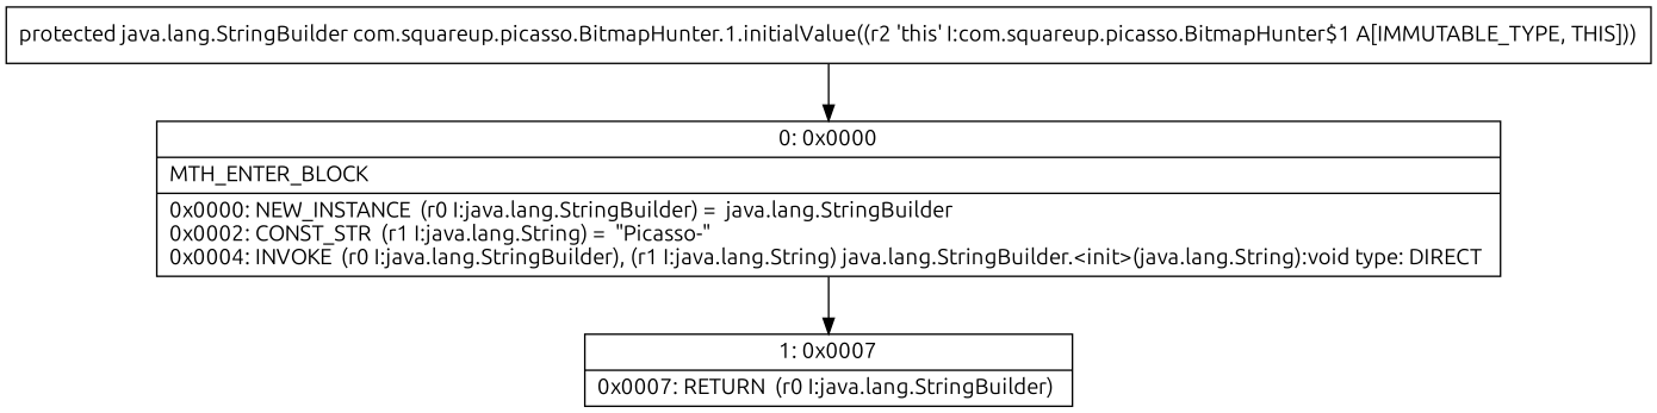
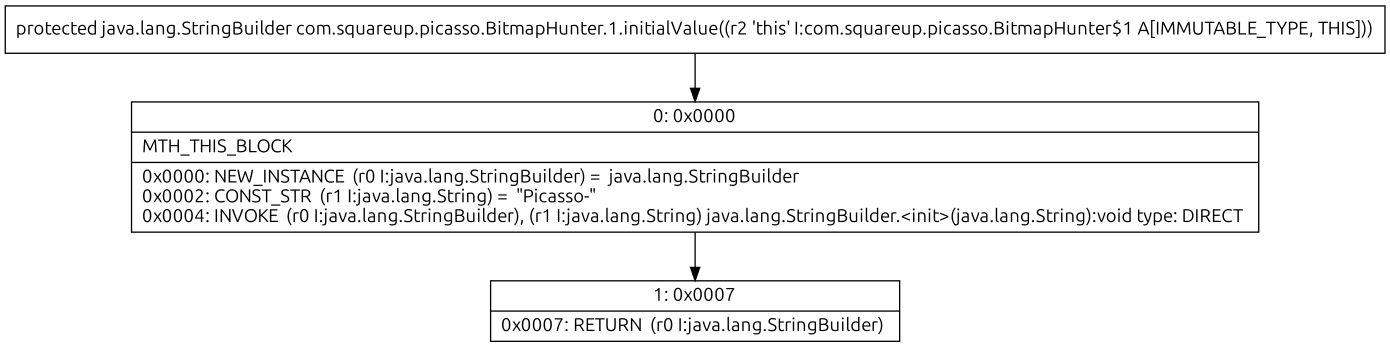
  digraph {
    fontname=Ubuntu
    node [shape=record fontname=Ubuntu]
    edge [fontname=Ubuntu]
-   n1 [label="{0\:\ 0x0000|MTH_ENTER_BLOCK\l|0x0000: NEW_INSTANCE  (r0 I:java.lang.StringBuilder) =  java.lang.StringBuilder \l0x0002: CONST_STR  (r1 I:java.lang.String) =  \"Picasso\-\" \l0x0004: INVOKE  (r0 I:java.lang.StringBuilder), (r1 I:java.lang.String) java.lang.StringBuilder.\<init\>(java.lang.String):void type: DIRECT \l}"]
+   n1 [label="{0\:\ 0x0000|MTH_THIS_BLOCK\l|0x0000: NEW_INSTANCE  (r0 I:java.lang.StringBuilder) =  java.lang.StringBuilder \l0x0002: CONST_STR  (r1 I:java.lang.String) =  \"Picasso\-\" \l0x0004: INVOKE  (r0 I:java.lang.StringBuilder), (r1 I:java.lang.String) java.lang.StringBuilder.\<init\>(java.lang.String):void type: DIRECT \l}"]
    n2 [label="{1\:\ 0x0007|0x0007: RETURN  (r0 I:java.lang.StringBuilder) \l}"]
    n3 [label="{protected java.lang.StringBuilder com.squareup.picasso.BitmapHunter.1.initialValue((r2 'this' I:com.squareup.picasso.BitmapHunter$1 A[IMMUTABLE_TYPE, THIS])) }"]
    n1 -> n2
    n3 -> n1
  }
